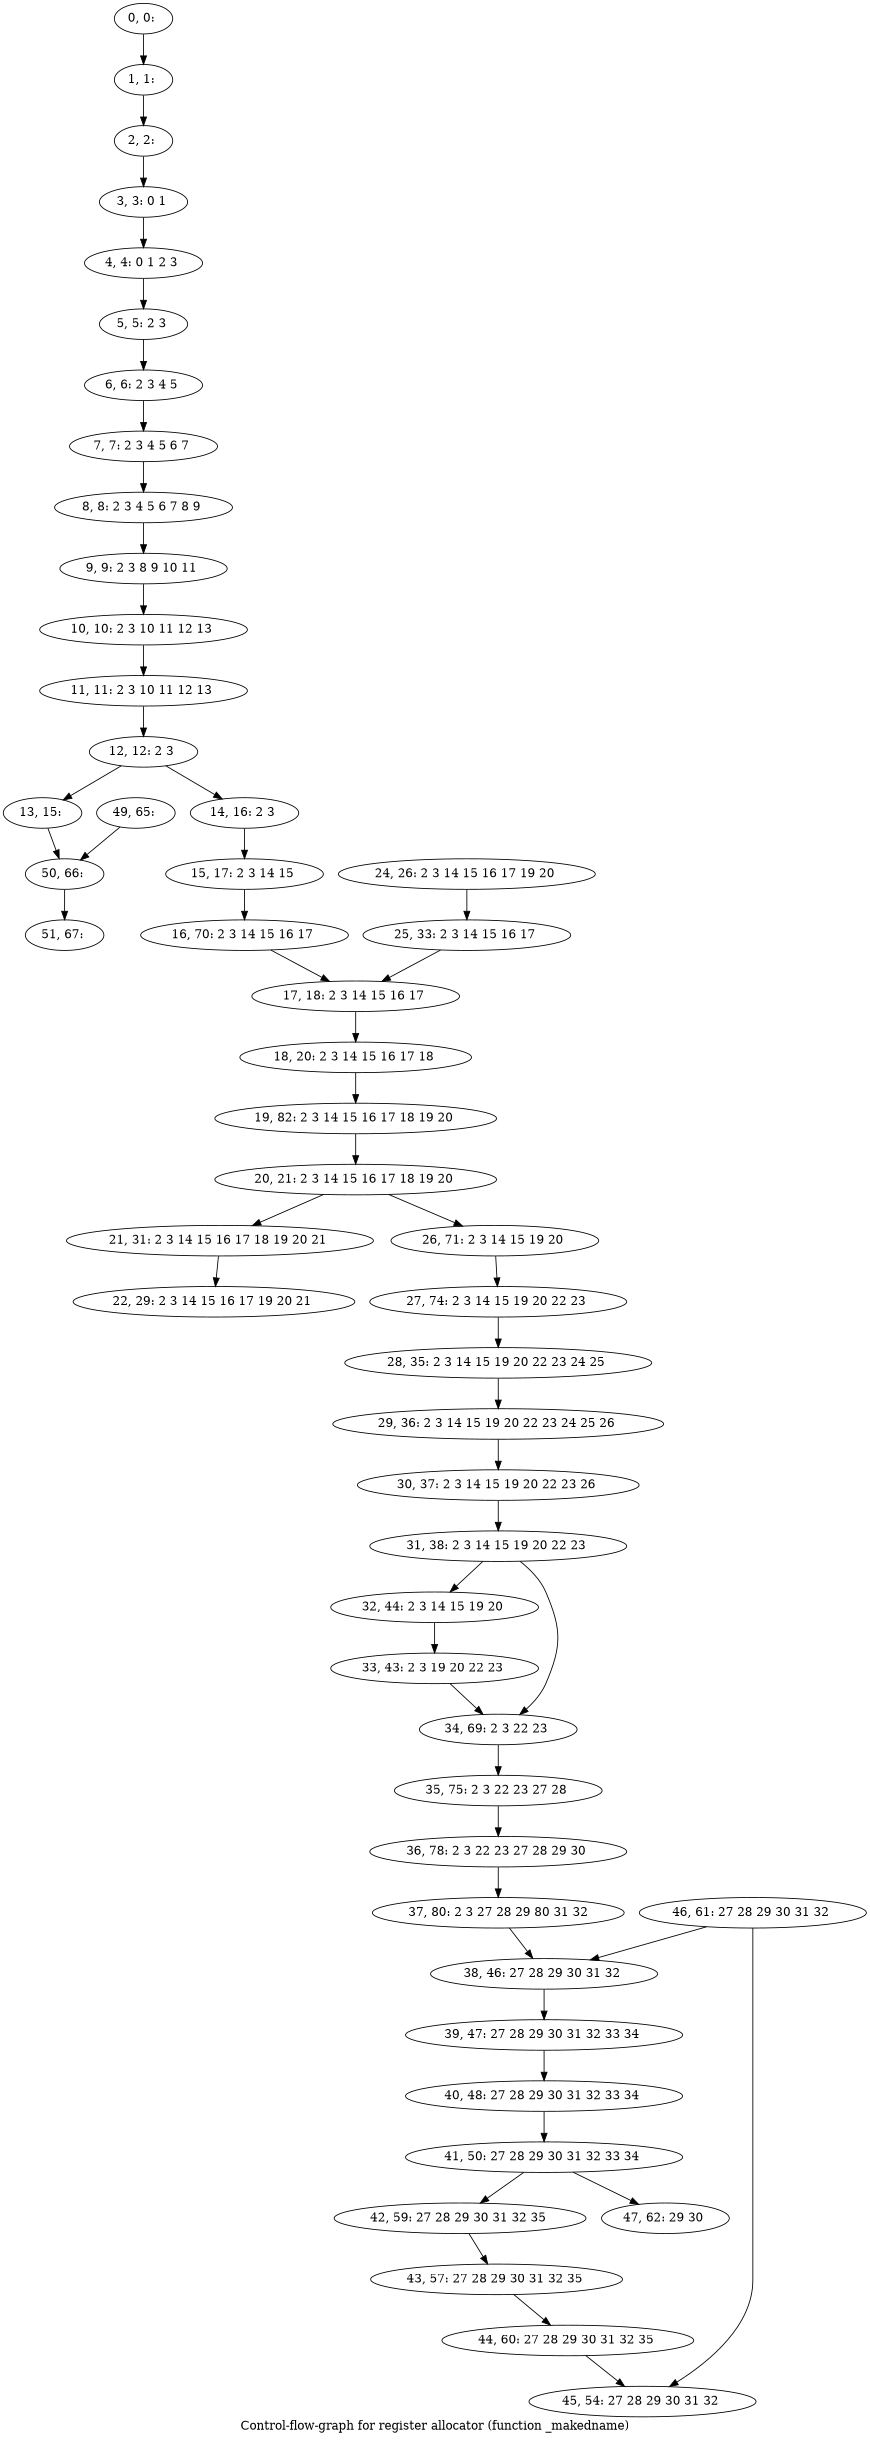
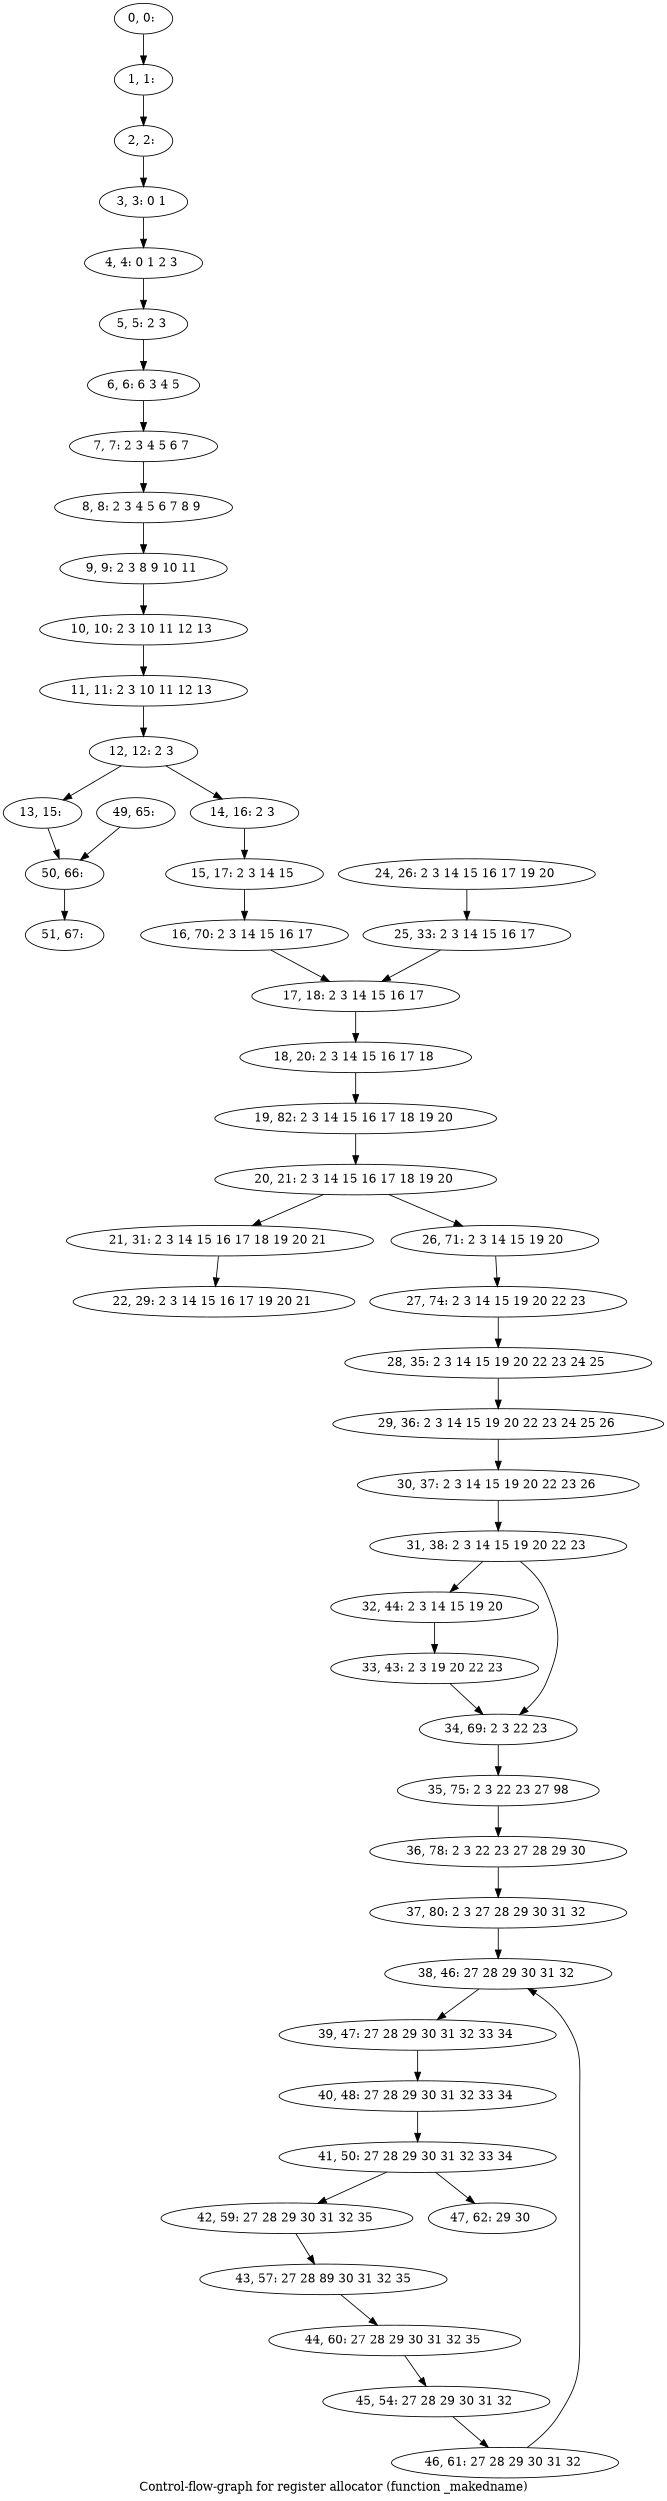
  digraph {
    label="Control-flow-graph for register allocator (function _makedname)"
    n1 [label="0, 0: "]
    n2 [label="1, 1: "]
    n3 [label="2, 2: "]
    n4 [label="3, 3: 0 1 "]
    n5 [label="4, 4: 0 1 2 3 "]
    n6 [label="5, 5: 2 3 "]
-   n7 [label="6, 6: 2 3 4 5 "]
+   n7 [label="6, 6: 6 3 4 5"]
    n8 [label="7, 7: 2 3 4 5 6 7 "]
    n9 [label="8, 8: 2 3 4 5 6 7 8 9 "]
    n10 [label="9, 9: 2 3 8 9 10 11 "]
    n11 [label="10, 10: 2 3 10 11 12 13 "]
    n12 [label="11, 11: 2 3 10 11 12 13 "]
    n13 [label="12, 12: 2 3 "]
    n14 [label="13, 15: "]
    n15 [label="14, 16: 2 3 "]
    n16 [label="50, 66: "]
    n17 [label="15, 17: 2 3 14 15 "]
    n18 [label="51, 67: "]
    n19 [label="16, 70: 2 3 14 15 16 17 "]
    n20 [label="17, 18: 2 3 14 15 16 17 "]
    n21 [label="18, 20: 2 3 14 15 16 17 18 "]
    n22 [label="19, 82: 2 3 14 15 16 17 18 19 20 "]
    n23 [label="20, 21: 2 3 14 15 16 17 18 19 20 "]
    n24 [label="21, 31: 2 3 14 15 16 17 18 19 20 21 "]
    n25 [label="26, 71: 2 3 14 15 19 20 "]
    n26 [label="22, 29: 2 3 14 15 16 17 19 20 21 "]
    n27 [label="27, 74: 2 3 14 15 19 20 22 23 "]
    n28 [label="24, 26: 2 3 14 15 16 17 19 20 "]
    n29 [label="25, 33: 2 3 14 15 16 17 "]
    n30 [label="28, 35: 2 3 14 15 19 20 22 23 24 25 "]
    n31 [label="29, 36: 2 3 14 15 19 20 22 23 24 25 26 "]
    n32 [label="30, 37: 2 3 14 15 19 20 22 23 26 "]
    n33 [label="31, 38: 2 3 14 15 19 20 22 23 "]
    n34 [label="32, 44: 2 3 14 15 19 20 "]
    n35 [label="34, 69: 2 3 22 23 "]
    n36 [label="33, 43: 2 3 19 20 22 23 "]
-   n37 [label="35, 75: 2 3 22 23 27 28 "]
+   n37 [label="35, 75: 2 3 22 23 27 98"]
    n38 [label="36, 78: 2 3 22 23 27 28 29 30 "]
-   n39 [label="37, 80: 2 3 27 28 29 80 31 32"]
+   n39 [label="37, 80: 2 3 27 28 29 30 31 32 "]
    n40 [label="38, 46: 27 28 29 30 31 32 "]
    n41 [label="39, 47: 27 28 29 30 31 32 33 34 "]
    n42 [label="40, 48: 27 28 29 30 31 32 33 34 "]
    n43 [label="41, 50: 27 28 29 30 31 32 33 34 "]
    n44 [label="42, 59: 27 28 29 30 31 32 35 "]
    n45 [label="47, 62: 29 30 "]
-   n46 [label="43, 57: 27 28 29 30 31 32 35 "]
+   n46 [label="43, 57: 27 28 89 30 31 32 35"]
    n47 [label="44, 60: 27 28 29 30 31 32 35 "]
    n48 [label="45, 54: 27 28 29 30 31 32 "]
    n49 [label="46, 61: 27 28 29 30 31 32 "]
    n50 [label="49, 65: "]
    n1 -> n2
    n2 -> n3
    n3 -> n4
    n4 -> n5
    n5 -> n6
    n6 -> n7
    n7 -> n8
    n8 -> n9
    n9 -> n10
    n10 -> n11
    n11 -> n12
    n12 -> n13
    n13 -> n14
    n13 -> n15
    n14 -> n16
    n15 -> n17
    n16 -> n18
    n17 -> n19
    n19 -> n20
    n20 -> n21
    n21 -> n22
    n22 -> n23
    n23 -> n24
    n23 -> n25
    n24 -> n26
    n25 -> n27
    n27 -> n30
    n28 -> n29
    n29 -> n20
    n30 -> n31
    n31 -> n32
    n32 -> n33
    n33 -> n34
    n33 -> n35
    n34 -> n36
    n35 -> n37
    n36 -> n35
    n37 -> n38
    n38 -> n39
    n39 -> n40
    n40 -> n41
    n41 -> n42
    n42 -> n43
    n43 -> n44
    n43 -> n45
    n44 -> n46
    n46 -> n47
    n47 -> n48
-   n49 -> n48
+   n48 -> n49
    n49 -> n40
    n50 -> n16
  }
